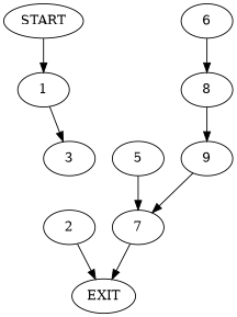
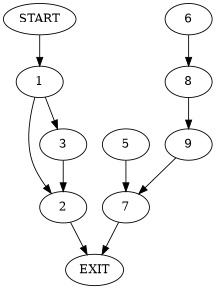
  digraph {
    n1 [label=START]
    1
    2
    3
    n5 [label=EXIT]
    5
    7
    6
    8
    9
    n1 -> 1
+   1 -> 2
    1 -> 3
    2 -> n5
+   3 -> 2
    5 -> 7
    7 -> n5
    6 -> 8
    8 -> 9
    9 -> 7
  }
